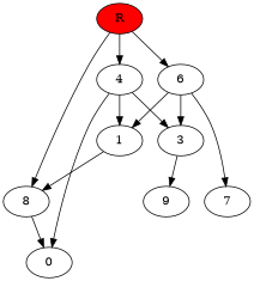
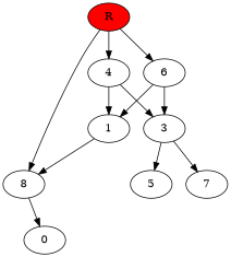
  digraph {
    1
    8
    n3 [label=0]
    3
-   5 [label=9]
+   5
    4
    6
    7
    R [fillcolor="#ff0000" style=filled]
    1 -> 8
    8 -> n3
    3 -> 5
    4 -> 1
-   4 -> n3
    4 -> 3
    6 -> 1
    6 -> 3
-   6 -> 7
+   3 -> 7
    R -> 8
    R -> 4
    R -> 6
  }
